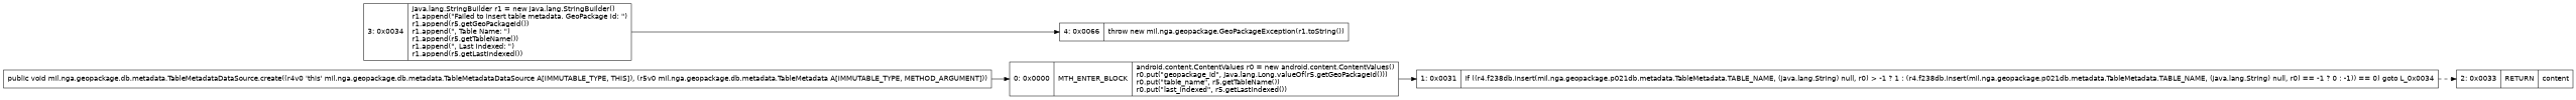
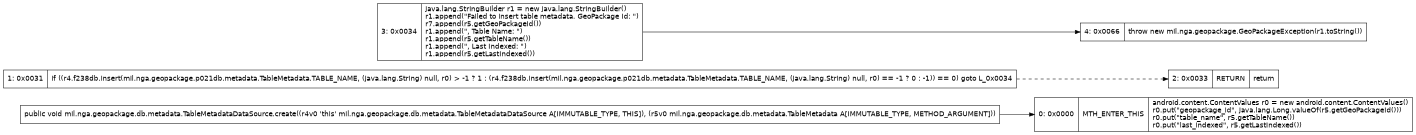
  digraph {
    fontname="DejaVu Sans"
    rankdir=LR
    node [fontname="DejaVu Sans" shape=record]
    edge [fontname="DejaVu Sans"]
-   n1 [label="{0\:\ 0x0000|MTH_ENTER_BLOCK\l|android.content.ContentValues r0 = new android.content.ContentValues()\lr0.put(\"geopackage_id\", java.lang.Long.valueOf(r5.getGeoPackageId()))\lr0.put(\"table_name\", r5.getTableName())\lr0.put(\"last_indexed\", r5.getLastIndexed())\l}"]
+   n1 [label="{0\:\ 0x0000|MTH_ENTER_THIS\l|android.content.ContentValues r0 = new android.content.ContentValues()\lr0.put(\"geopackage_id\", java.lang.Long.valueOf(r5.getGeoPackageId()))\lr0.put(\"table_name\", r5.getTableName())\lr0.put(\"last_indexed\", r5.getLastIndexed())\l}"]
    n2 [label="{1\:\ 0x0031|if ((r4.f238db.insert(mil.nga.geopackage.p021db.metadata.TableMetadata.TABLE_NAME, (java.lang.String) null, r0) \> \-1 ? 1 : (r4.f238db.insert(mil.nga.geopackage.p021db.metadata.TableMetadata.TABLE_NAME, (java.lang.String) null, r0) == \-1 ? 0 : \-1)) == 0) goto L_0x0034\l}"]
-   n3 [label="{2\:\ 0x0033|RETURN\l|content\l}"]
-   n4 [label="{3\:\ 0x0034|java.lang.StringBuilder r1 = new java.lang.StringBuilder()\lr1.append(\"Failed to insert table metadata. GeoPackage Id: \")\lr1.append(r5.getGeoPackageId())\lr1.append(\", Table Name: \")\lr1.append(r5.getTableName())\lr1.append(\", Last Indexed: \")\lr1.append(r5.getLastIndexed())\l}"]
+   n3 [label="{2\:\ 0x0033|RETURN\l|return\l}"]
+   n4 [label="{3\:\ 0x0034|java.lang.StringBuilder r1 = new java.lang.StringBuilder()\lr1.append(\"Failed to insert table metadata. GeoPackage Id: \")\lr7.append(r5.getGeoPackageId())\lr1.append(\", Table Name: \")\lr1.append(r5.getTableName())\lr1.append(\", Last Indexed: \")\lr1.append(r5.getLastIndexed())\l}"]
    n5 [label="{4\:\ 0x0066|throw new mil.nga.geopackage.GeoPackageException(r1.toString())\l}"]
    n6 [label="{public void mil.nga.geopackage.db.metadata.TableMetadataDataSource.create((r4v0 'this' mil.nga.geopackage.db.metadata.TableMetadataDataSource A[IMMUTABLE_TYPE, THIS]), (r5v0 mil.nga.geopackage.db.metadata.TableMetadata A[IMMUTABLE_TYPE, METHOD_ARGUMENT])) }"]
-   n1 -> n2
    n2 -> n3 [style=dashed]
    n4 -> n5
    n6 -> n1
  }
